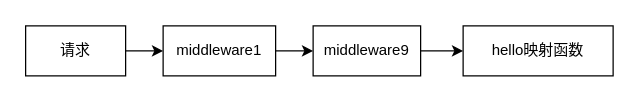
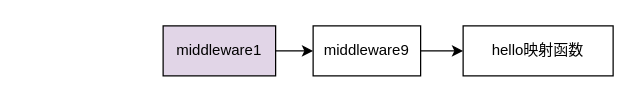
  <mxCell id="0" />
  <mxCell id="1" parent="0" />
- <mxCell id="2" style="edgeStyle=orthogonalEdgeStyle;rounded=0;orthogonalLoop=1;jettySize=auto;html=1;entryX=0;entryY=0.5;entryDx=0;entryDy=0;" parent="1" source="3" target="6" edge="1"><mxGeometry relative="1" as="geometry" /></mxCell>
- <mxCell id="3" value="请求" style="rounded=0;whiteSpace=wrap;html=1;" parent="1" vertex="1"><mxGeometry x="20" y="20" width="80" height="40" as="geometry" /></mxCell>
  <mxCell id="4" value="hello映射函数" style="rounded=0;whiteSpace=wrap;html=1;" parent="1" vertex="1"><mxGeometry x="370" y="20" width="120" height="40" as="geometry" /></mxCell>
  <mxCell id="5" style="edgeStyle=orthogonalEdgeStyle;rounded=0;orthogonalLoop=1;jettySize=auto;html=1;" parent="1" source="6" target="8" edge="1"><mxGeometry relative="1" as="geometry" /></mxCell>
- <mxCell id="6" value="middleware1" style="rounded=0;whiteSpace=wrap;html=1;" parent="1" vertex="1"><mxGeometry x="130" y="20" width="90" height="40" as="geometry" /></mxCell>
+ <mxCell id="6" value="middleware1" style="rounded=0;whiteSpace=wrap;html=1;fillColor=#e1d5e7;" parent="1" vertex="1"><mxGeometry x="130" y="20" width="90" height="40" as="geometry" /></mxCell>
  <mxCell id="7" style="edgeStyle=orthogonalEdgeStyle;rounded=0;orthogonalLoop=1;jettySize=auto;html=1;" parent="1" source="8" target="4" edge="1"><mxGeometry relative="1" as="geometry" /></mxCell>
  <mxCell id="8" value="middleware9" style="rounded=0;whiteSpace=wrap;html=1;" parent="1" vertex="1"><mxGeometry x="250" y="20" width="86" height="40" as="geometry" /></mxCell>
